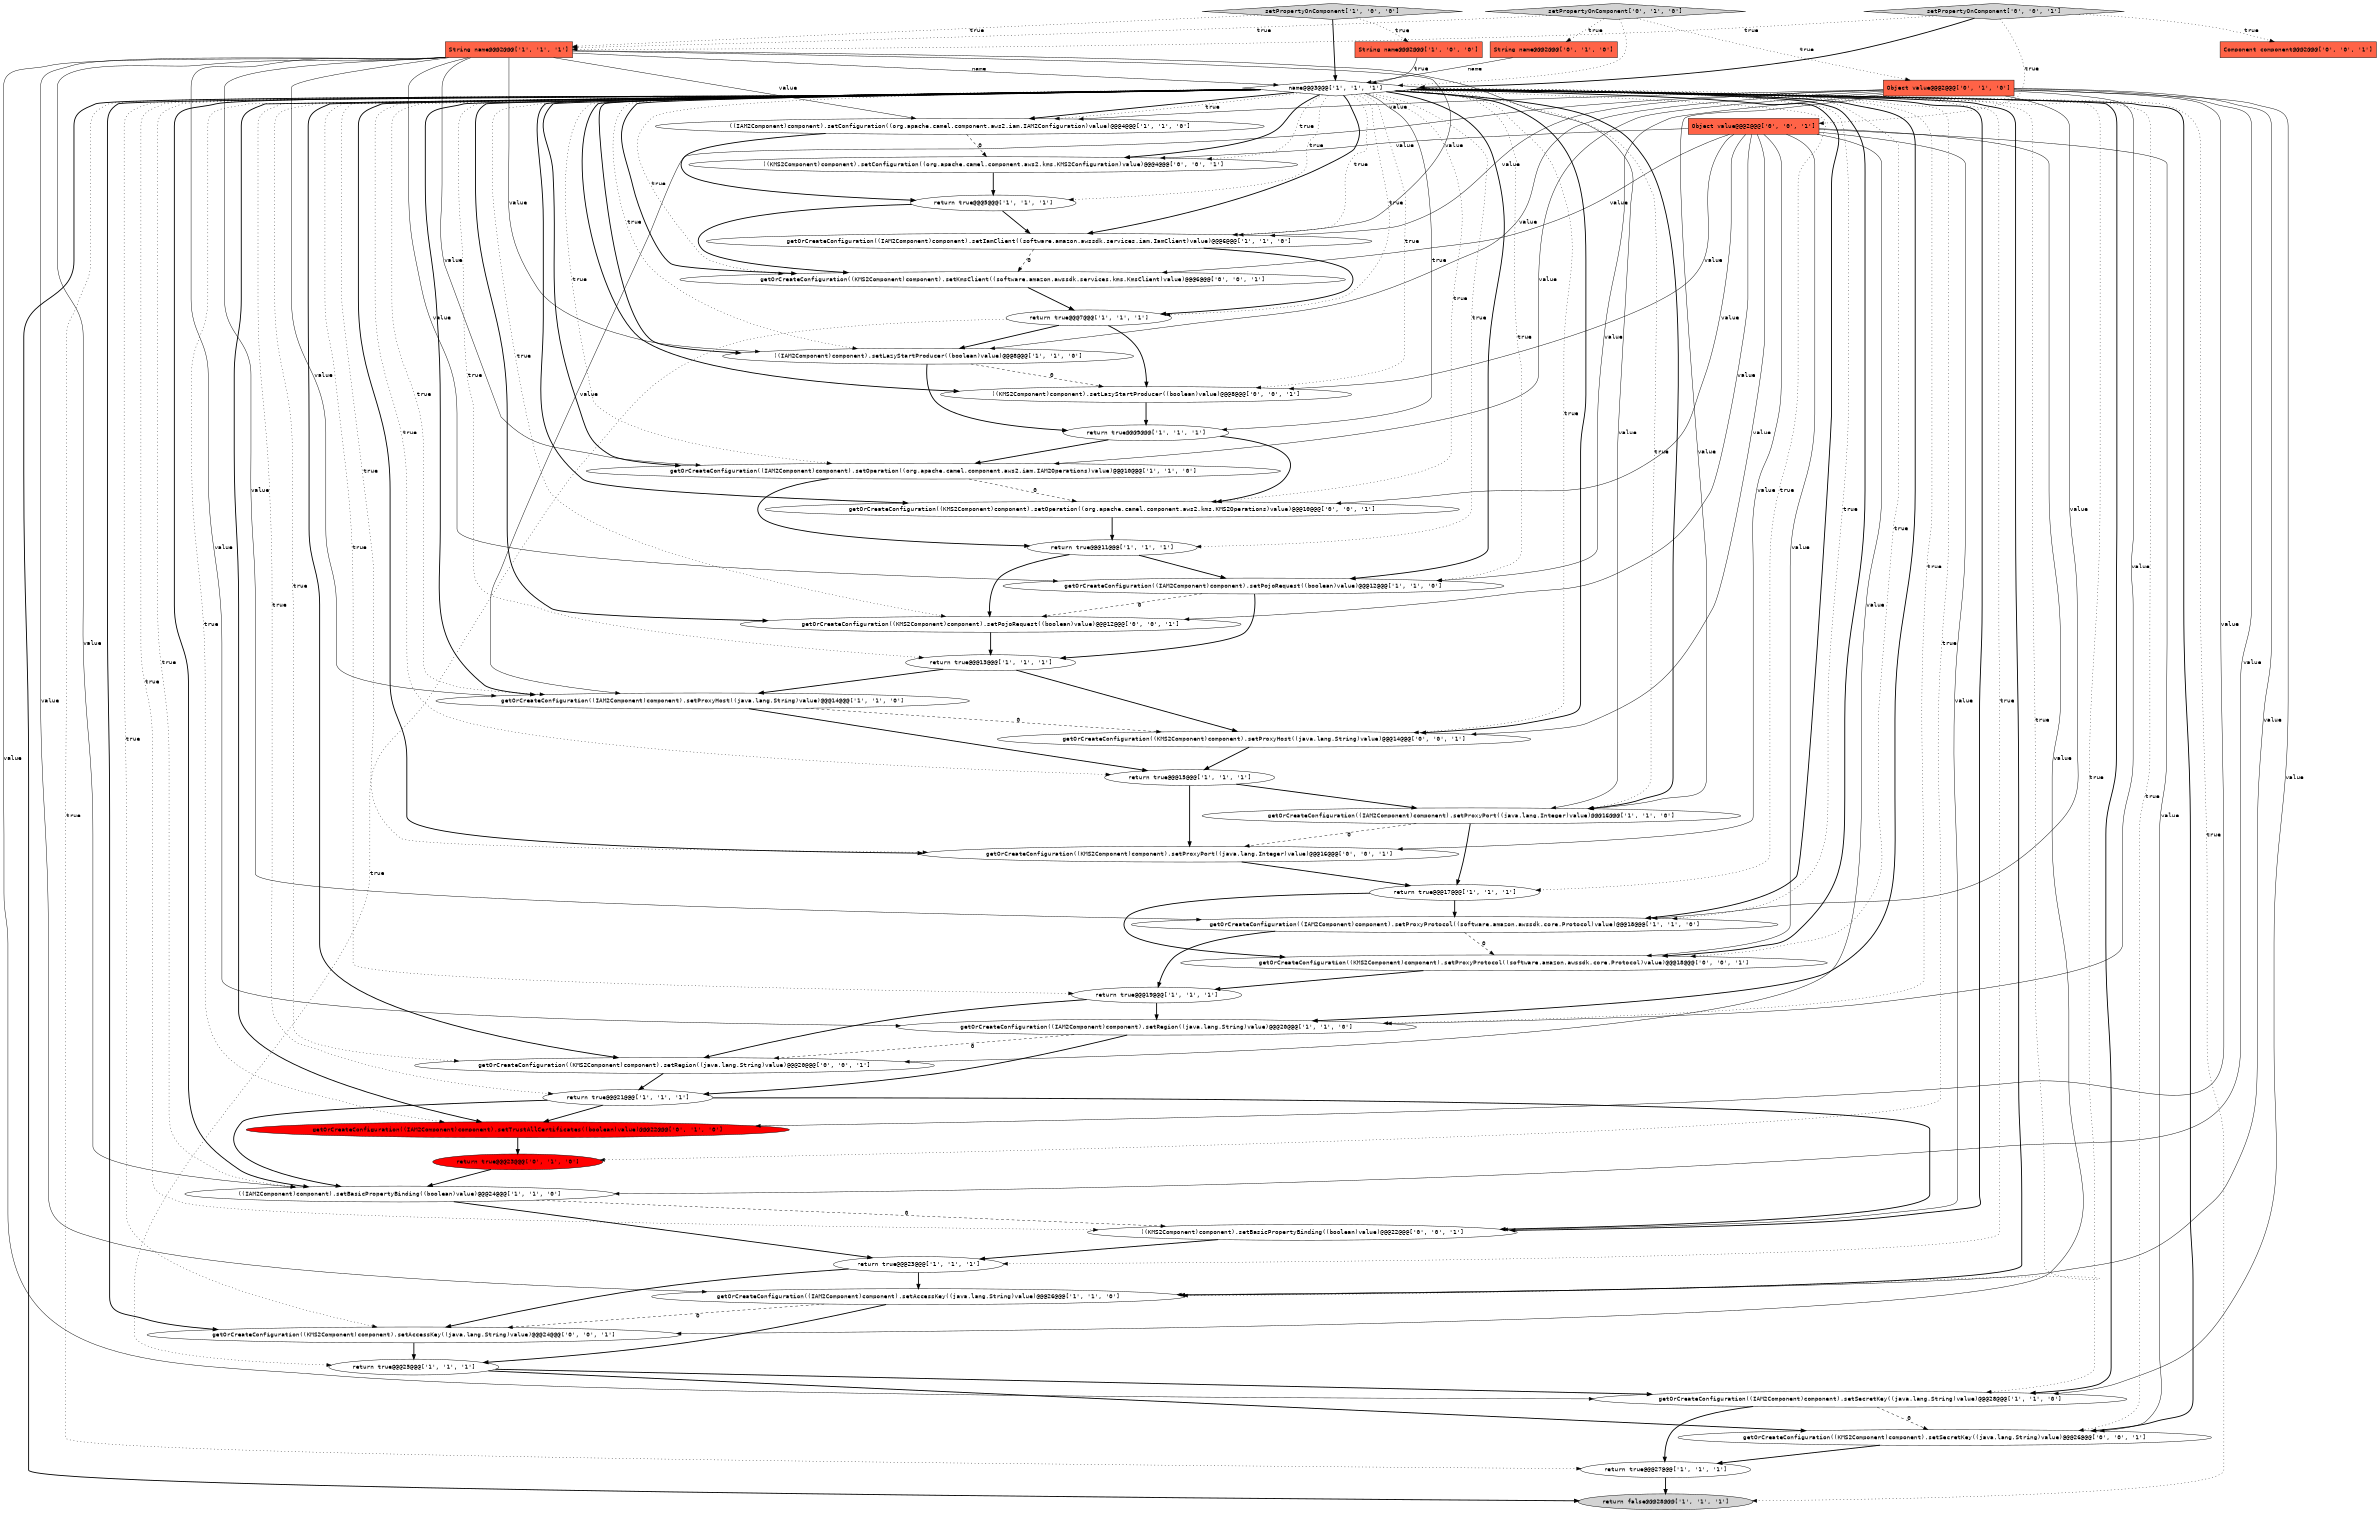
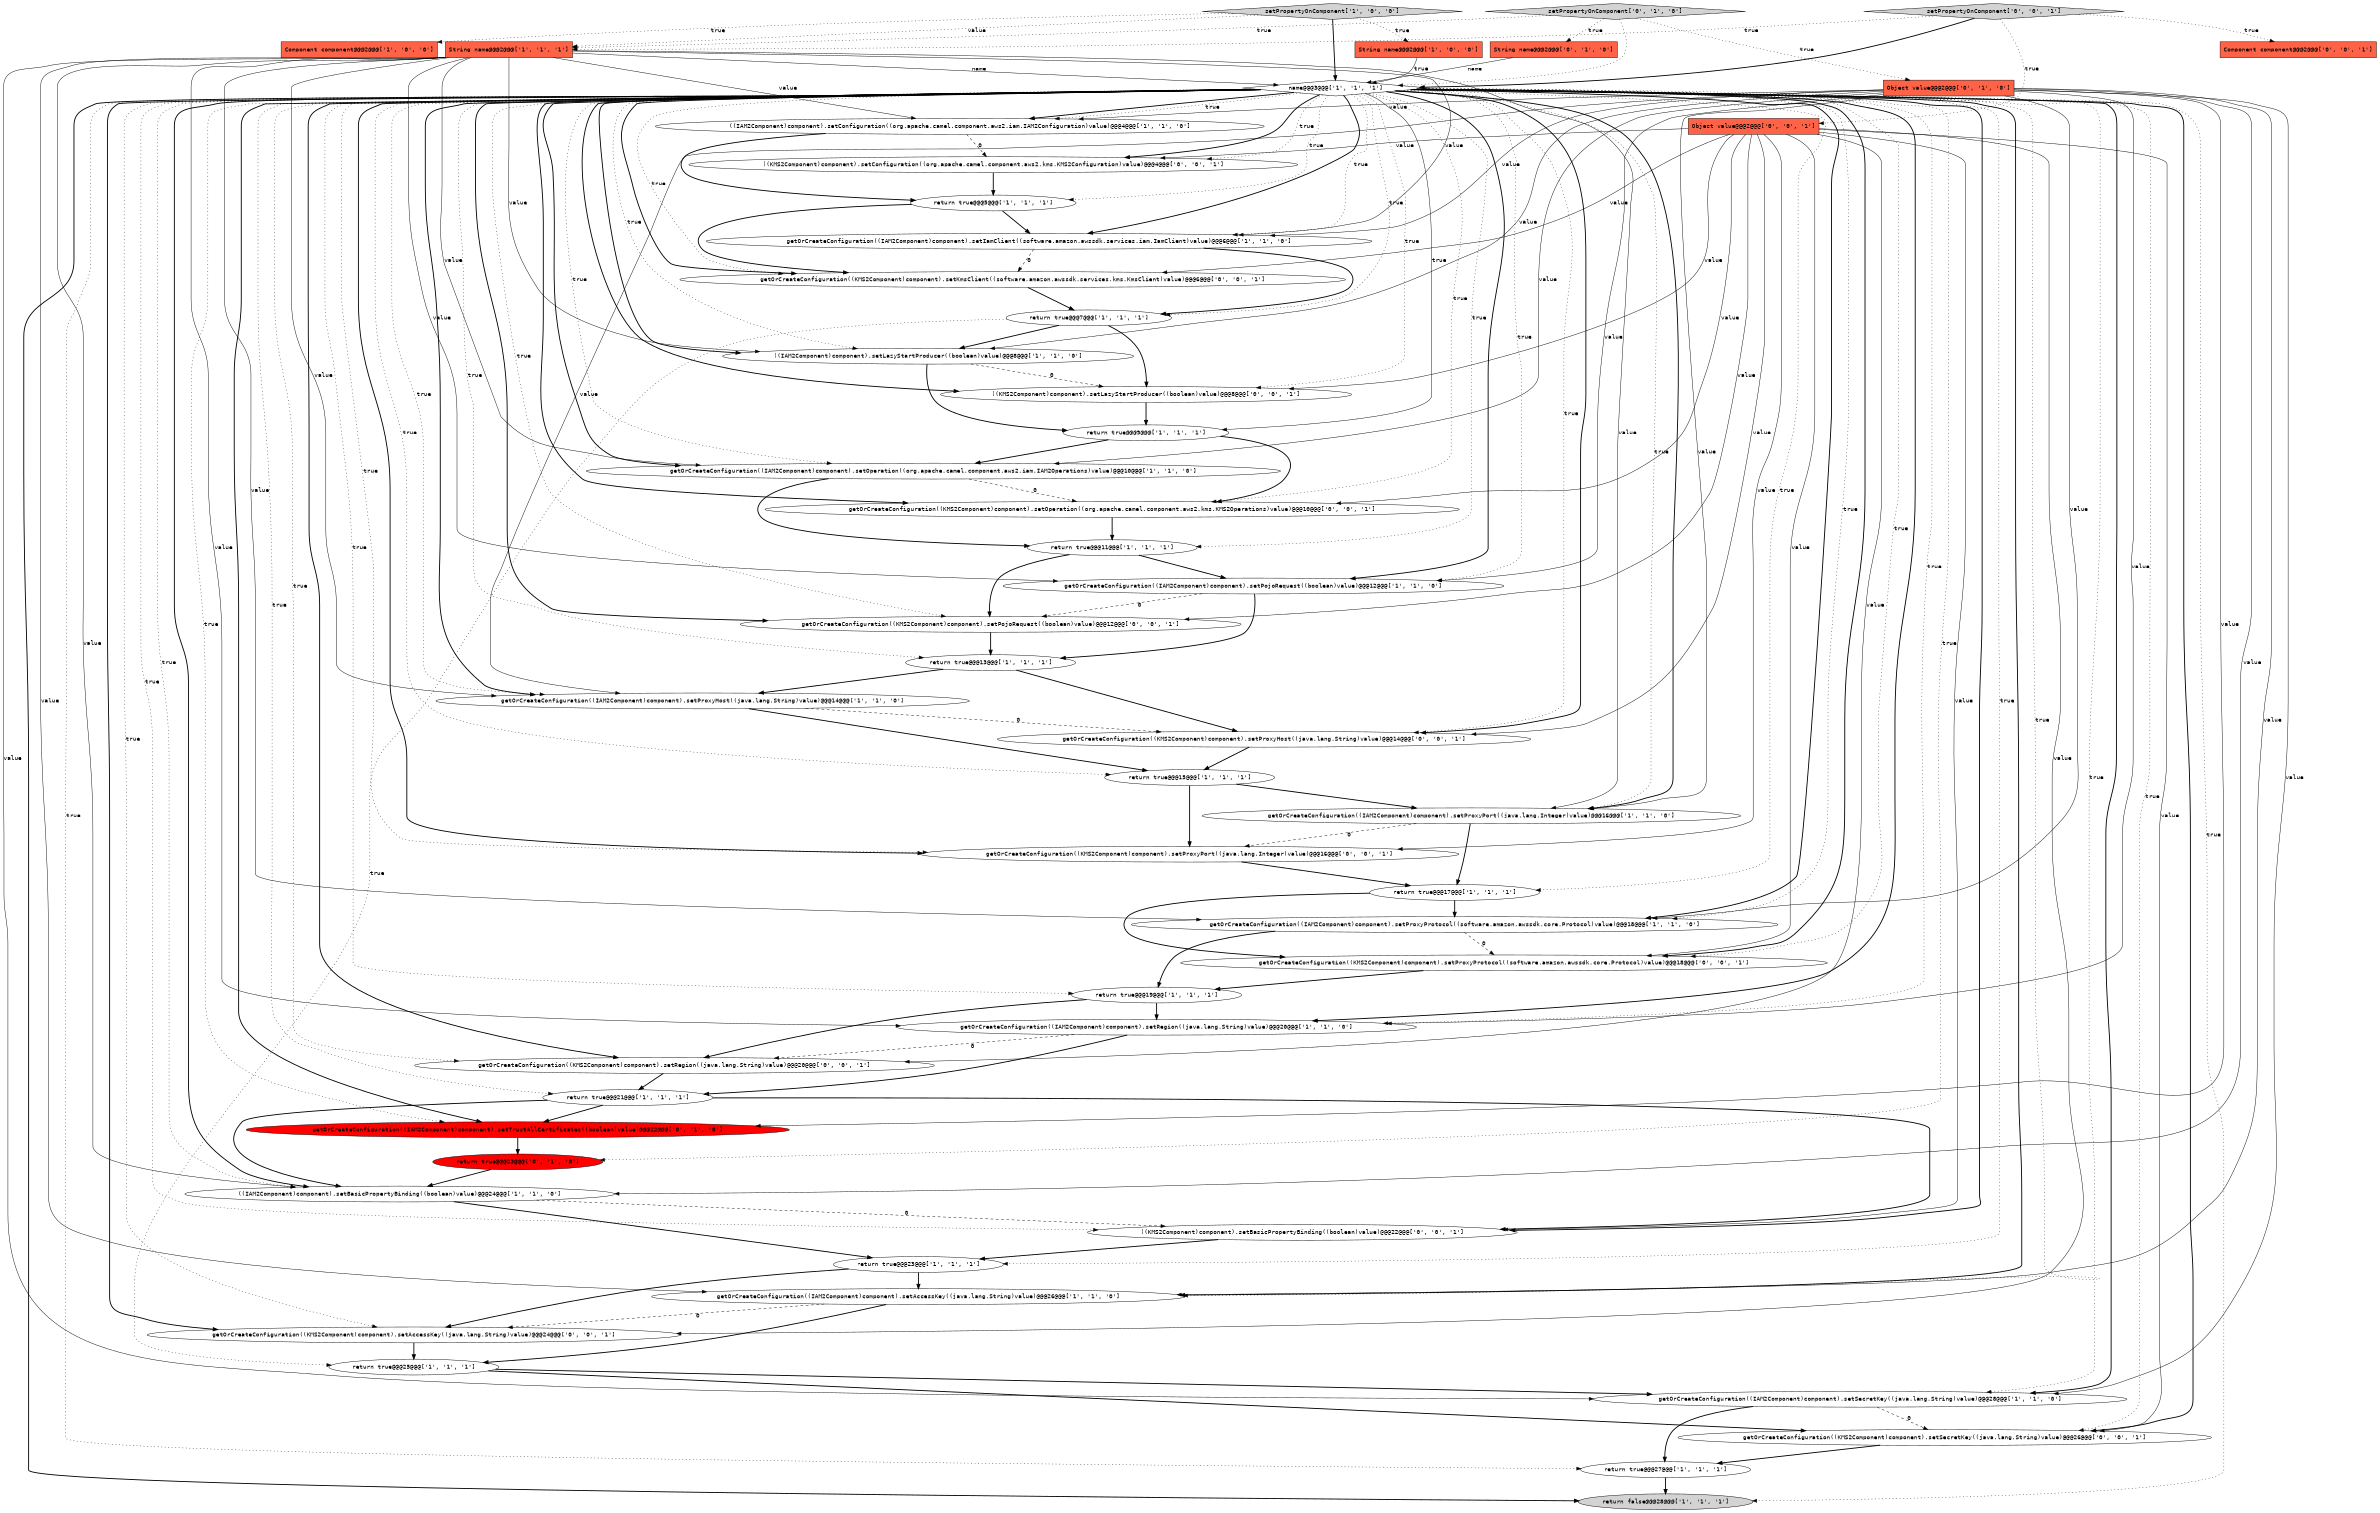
  digraph {
    fontname="DejaVu Sans Mono"
    node [fillcolor=white fontname="DejaVu Sans Mono" shape=ellipse style=filled]
    edge [fontname="DejaVu Sans Mono" style=bold]
    n1 [label="getOrCreateConfiguration((IAM2Component)component).setAccessKey((java.lang.String)value)@@@26@@@['1', '1', '0']"]
    n2 [label="return true@@@25@@@['1', '1', '1']"]
    n3 [label="getOrCreateConfiguration((KMS2Component)component).setAccessKey((java.lang.String)value)@@@24@@@['0', '0', '1']"]
    n4 [label="getOrCreateConfiguration((IAM2Component)component).setSecretKey((java.lang.String)value)@@@28@@@['1', '1', '0']"]
    n5 [label="getOrCreateConfiguration((KMS2Component)component).setSecretKey((java.lang.String)value)@@@26@@@['0', '0', '1']"]
    n6 [label="getOrCreateConfiguration((IAM2Component)component).setProxyHost((java.lang.String)value)@@@14@@@['1', '1', '0']"]
    n7 [label="getOrCreateConfiguration((KMS2Component)component).setProxyHost((java.lang.String)value)@@@14@@@['0', '0', '1']"]
    n8 [label="return true@@@15@@@['1', '1', '1']"]
    n9 [label="getOrCreateConfiguration((IAM2Component)component).setProxyPort((java.lang.Integer)value)@@@16@@@['1', '1', '0']"]
    n10 [label="getOrCreateConfiguration((KMS2Component)component).setProxyPort((java.lang.Integer)value)@@@16@@@['0', '0', '1']"]
    n11 [fillcolor=lightgray label="return false@@@28@@@['1', '1', '1']"]
    n12 [label="getOrCreateConfiguration((KMS2Component)component).setPojoRequest((boolean)value)@@@12@@@['0', '0', '1']"]
    n13 [label="return true@@@13@@@['1', '1', '1']"]
    n14 [label="return true@@@17@@@['1', '1', '1']"]
    n15 [label="getOrCreateConfiguration((IAM2Component)component).setProxyProtocol((software.amazon.awssdk.core.Protocol)value)@@@18@@@['1', '1', '0']"]
    n16 [label="getOrCreateConfiguration((KMS2Component)component).setProxyProtocol((software.amazon.awssdk.core.Protocol)value)@@@18@@@['0', '0', '1']"]
    n17 [label="return true@@@19@@@['1', '1', '1']"]
    n18 [fillcolor=tomato label="String name@@@2@@@['1', '0', '0']" shape=box]
    n19 [label="name@@@3@@@['1', '1', '1']" shape=diamond]
    n20 [label="return true@@@23@@@['1', '1', '1']"]
    n21 [label="return true@@@27@@@['1', '1', '1']"]
    n22 [label="getOrCreateConfiguration((IAM2Component)component).setIamClient((software.amazon.awssdk.services.iam.IamClient)value)@@@6@@@['1', '1', '0']"]
    n23 [label="return true@@@7@@@['1', '1', '1']"]
    n24 [label="getOrCreateConfiguration((KMS2Component)component).setKmsClient((software.amazon.awssdk.services.kms.KmsClient)value)@@@6@@@['0', '0', '1']"]
    n25 [label="getOrCreateConfiguration((IAM2Component)component).setRegion((java.lang.String)value)@@@20@@@['1', '1', '0']"]
    n26 [label="((IAM2Component)component).setConfiguration((org.apache.camel.component.aws2.iam.IAM2Configuration)value)@@@4@@@['1', '1', '0']"]
    n27 [fillcolor=red label="getOrCreateConfiguration((IAM2Component)component).setTrustAllCertificates((boolean)value)@@@22@@@['0', '1', '0']"]
    n28 [label="getOrCreateConfiguration((IAM2Component)component).setPojoRequest((boolean)value)@@@12@@@['1', '1', '0']"]
    n29 [label="getOrCreateConfiguration((IAM2Component)component).setOperation((org.apache.camel.component.aws2.iam.IAM2Operations)value)@@@10@@@['1', '1', '0']"]
    n30 [label="((IAM2Component)component).setBasicPropertyBinding((boolean)value)@@@24@@@['1', '1', '0']"]
    n31 [label="((IAM2Component)component).setLazyStartProducer((boolean)value)@@@8@@@['1', '1', '0']"]
    n32 [label="getOrCreateConfiguration((KMS2Component)component).setOperation((org.apache.camel.component.aws2.kms.KMS2Operations)value)@@@10@@@['0', '0', '1']"]
    n33 [label="return true@@@11@@@['1', '1', '1']"]
    n34 [fillcolor=red label="return true@@@23@@@['0', '1', '0']"]
    n35 [label="getOrCreateConfiguration((KMS2Component)component).setRegion((java.lang.String)value)@@@20@@@['0', '0', '1']"]
    n36 [label="((KMS2Component)component).setConfiguration((org.apache.camel.component.aws2.kms.KMS2Configuration)value)@@@4@@@['0', '0', '1']"]
    n37 [label="return true@@@9@@@['1', '1', '1']"]
    n38 [label="return true@@@5@@@['1', '1', '1']"]
    n39 [label="((KMS2Component)component).setBasicPropertyBinding((boolean)value)@@@22@@@['0', '0', '1']"]
    n40 [label="((KMS2Component)component).setLazyStartProducer((boolean)value)@@@8@@@['0', '0', '1']"]
    n41 [label="return true@@@21@@@['1', '1', '1']"]
    n42 [fillcolor=tomato label="Object value@@@2@@@['0', '1', '0']" shape=box]
    n43 [fillcolor=lightgray label="setPropertyOnComponent['1', '0', '0']" shape=diamond]
+   n44 [fillcolor=tomato label="Component component@@@2@@@['1', '0', '0']" shape=box]
    n45 [fillcolor=tomato label="String name@@@2@@@['1', '1', '1']" shape=box]
    n46 [fillcolor=tomato label="Object value@@@2@@@['0', '0', '1']" shape=box]
    n47 [fillcolor=tomato label="String name@@@2@@@['0', '1', '0']" shape=box]
    n48 [fillcolor=lightgray label="setPropertyOnComponent['0', '1', '0']" shape=diamond]
    n49 [fillcolor=lightgray label="setPropertyOnComponent['0', '0', '1']" shape=diamond]
    n50 [fillcolor=tomato label="Component component@@@2@@@['0', '0', '1']" shape=box]
    n1 -> n2
    n1 -> n3 [label=0 style=dashed]
    n2 -> n4
    n2 -> n5
    n3 -> n2
    n4 -> n5 [label=0 style=dashed]
    n4 -> n21
    n5 -> n21
    n6 -> n7 [label=0 style=dashed]
    n6 -> n8
    n7 -> n8
    n8 -> n9
    n8 -> n10
    n9 -> n10 [label=0 style=dashed]
    n9 -> n14
    n10 -> n14
    n12 -> n13
    n13 -> n6
    n13 -> n7
    n14 -> n15
    n14 -> n16
    n15 -> n16 [label=0 style=dashed]
    n15 -> n17
    n16 -> n17
    n17 -> n25
    n17 -> n35
    n18 -> n19 [label=true style=solid]
    n19 -> n1
    n19 -> n1 [label=true style=dotted]
    n19 -> n3
    n19 -> n3 [label=true style=dotted]
    n19 -> n4
    n19 -> n4 [label=true style=dotted]
    n19 -> n5 [label=true style=dotted]
    n19 -> n5
    n19 -> n6 [label=true style=dotted]
    n19 -> n6
    n19 -> n7 [label=true style=dotted]
    n19 -> n7
    n19 -> n8 [label=true style=dotted]
    n19 -> n9 [label=true style=dotted]
    n19 -> n9
    n19 -> n10 [label=true style=dotted]
    n19 -> n10
    n19 -> n11 [label=true style=dotted]
    n19 -> n11
    n19 -> n12
    n19 -> n12 [label=true style=dotted]
    n19 -> n13 [label=true style=dotted]
    n19 -> n14 [label=true style=dotted]
    n19 -> n15
    n19 -> n15 [label=true style=dotted]
    n19 -> n16
    n19 -> n16 [label=true style=dotted]
    n19 -> n17 [label=true style=dotted]
    n19 -> n20 [label=true style=dotted]
    n19 -> n21 [label=true style=dotted]
    n19 -> n22 [label=true style=dotted]
    n19 -> n22
    n19 -> n23 [label=true style=dotted]
    n19 -> n24
    n19 -> n24 [label=true style=dotted]
    n19 -> n25
    n19 -> n25 [label=true style=dotted]
    n19 -> n26
    n19 -> n26 [label=true style=dotted]
    n19 -> n27
    n19 -> n27 [label=true style=dotted]
    n19 -> n28 [label=true style=dotted]
    n19 -> n28
    n19 -> n29
    n19 -> n29 [label=true style=dotted]
    n19 -> n30
    n19 -> n30 [label=true style=dotted]
    n19 -> n31
    n19 -> n31 [label=true style=dotted]
    n19 -> n32 [label=true style=dotted]
    n19 -> n32
    n19 -> n33 [label=true style=dotted]
    n19 -> n34 [label=true style=dotted]
    n19 -> n35
    n19 -> n35 [label=true style=dotted]
    n19 -> n36 [label=true style=dotted]
    n19 -> n36
    n19 -> n37 [label=true style=solid]
    n19 -> n38 [label=true style=dotted]
    n19 -> n39 [label=true style=dotted]
    n19 -> n39
    n19 -> n40 [label=true style=dotted]
    n19 -> n40
    n19 -> n41 [label=true style=dotted]
    n20 -> n1
    n20 -> n3
    n21 -> n11
    n22 -> n23
    n22 -> n24 [label=0 style=dashed]
    n23 -> n2 [label=true style=dotted]
    n23 -> n31
    n23 -> n40
    n24 -> n23
    n25 -> n35 [label=0 style=dashed]
    n25 -> n41
    n26 -> n36 [label=0 style=dashed]
    n26 -> n38
    n27 -> n34
    n28 -> n12 [label=0 style=dashed]
    n28 -> n13
    n29 -> n32 [label=0 style=dashed]
    n29 -> n33
    n30 -> n20
    n30 -> n39 [label=0 style=dashed]
    n31 -> n37
    n31 -> n40 [label=0 style=dashed]
    n32 -> n33
    n33 -> n12
    n33 -> n28
    n34 -> n30
    n35 -> n41
    n36 -> n38
    n37 -> n29
    n37 -> n32
    n38 -> n22
    n38 -> n24
    n39 -> n20
    n40 -> n37
    n41 -> n27
    n41 -> n30
    n41 -> n39
    n42 -> n1 [label=value style=solid]
    n42 -> n4 [label=value style=solid]
    n42 -> n6 [label=value style=solid]
    n42 -> n9 [label=value style=solid]
    n42 -> n15 [label=value style=solid]
    n42 -> n22 [label=value style=solid]
    n42 -> n25 [label=value style=solid]
    n42 -> n26 [label=value style=solid]
    n42 -> n27 [label=value style=solid]
    n42 -> n28 [label=value style=solid]
    n42 -> n29 [label=value style=solid]
    n42 -> n30 [label=value style=solid]
    n42 -> n31 [label=value style=solid]
    n43 -> n18 [label=true style=dotted]
    n43 -> n19
-   n43 -> n45 [label=true style=dotted]
+   n43 -> n44 [label=true style=dotted]
+   n43 -> n45 [label=value style=dotted]
    n45 -> n1 [label=value style=solid]
    n45 -> n4 [label=value style=solid]
    n45 -> n6 [label=value style=solid]
    n45 -> n9 [label=value style=solid]
    n45 -> n15 [label=value style=solid]
    n45 -> n19 [label=name style=solid]
    n45 -> n22 [label=value style=solid]
    n45 -> n25 [label=value style=solid]
    n45 -> n26 [label=value style=solid]
    n45 -> n28 [label=value style=solid]
    n45 -> n29 [label=value style=solid]
    n45 -> n30 [label=value style=solid]
    n45 -> n31 [label=value style=solid]
    n46 -> n3 [label=value style=solid]
    n46 -> n5 [label=value style=solid]
    n46 -> n7 [label=value style=solid]
    n46 -> n10 [label=value style=solid]
    n46 -> n12 [label=value style=solid]
    n46 -> n16 [label=value style=solid]
    n46 -> n24 [label=value style=solid]
    n46 -> n32 [label=value style=solid]
    n46 -> n35 [label=value style=solid]
    n46 -> n36 [label=value style=solid]
    n46 -> n39 [label=value style=solid]
    n46 -> n40 [label=value style=solid]
    n47 -> n19 [label=name style=solid]
    n48 -> n19 [style=dotted]
    n48 -> n42 [label=true style=dotted]
    n48 -> n45 [label=true style=dotted]
    n48 -> n47 [label=true style=dotted]
    n49 -> n19
    n49 -> n45 [label=true style=dotted]
    n49 -> n46 [label=true style=dotted]
    n49 -> n50 [label=true style=dotted]
  }
